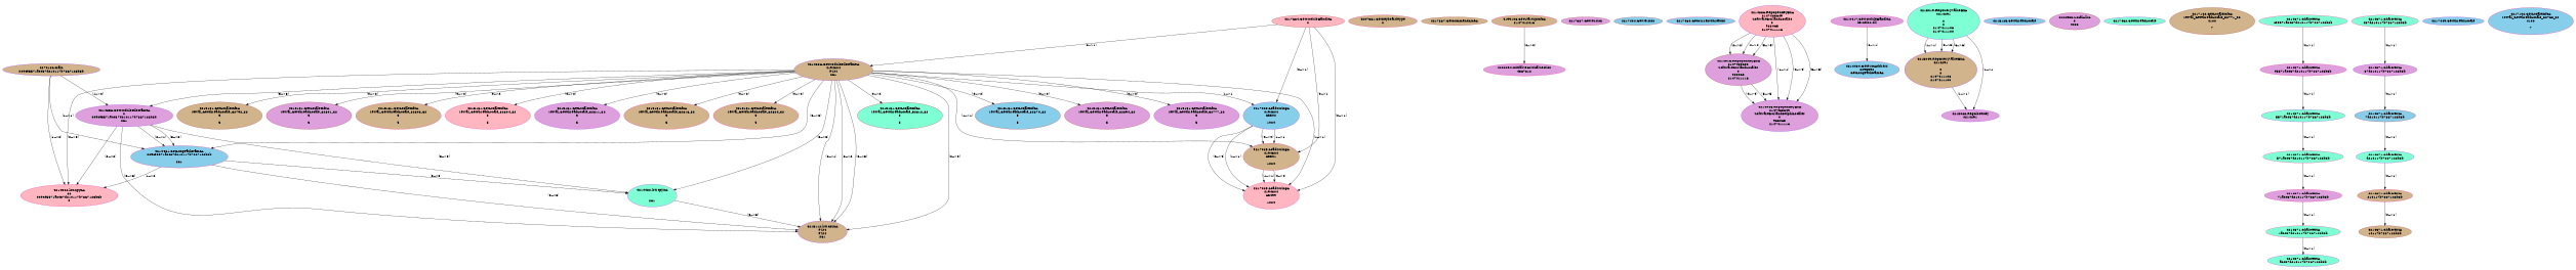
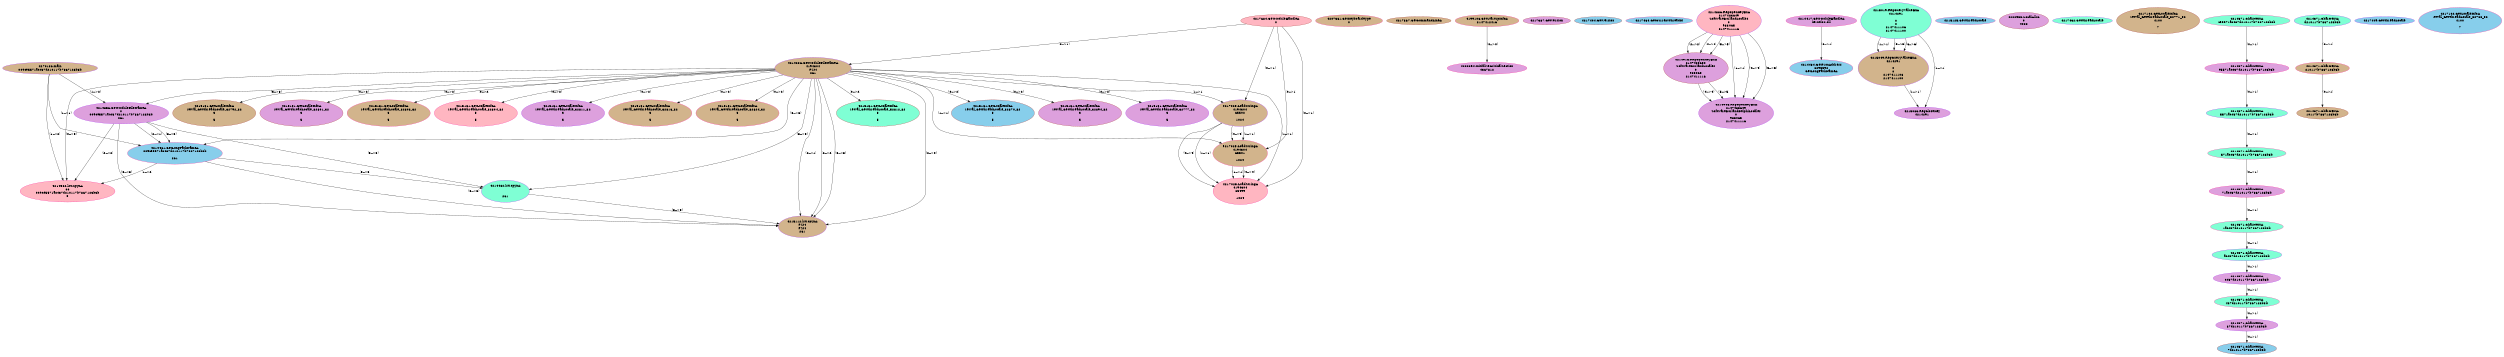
  digraph {
    node [color=deeppink fillcolor=tan style=filled]
    n1 [color=purple label="4270136.main\n009ce5571ac437d210117b7867123b3b"]
    n2 [color=purple fillcolor=plum label="4214856.GetModuleFileNameA\n0\n009ce5571ac437d210117b7867123b3b\n261"]
    n3 [fillcolor=skyblue label="4214461.GetLongPathNameA\n009ce5571ac437d210117b7867123b3b\n\n261"]
    n4 [fillcolor=lightpink label="4214582.lstrcpynA\n00\n009ce5571ac437d210117b7867123b3b\n3"]
    n5 [color=purple fillcolor=aquamarine label="4214482.lstrcpynA\n\n\n261"]
    n6 [color=purple label="4215112.lstrcpynA\nPZM\nPZM\n261"]
    n7 [color=brown fillcolor=lightpink label="4217684.GetModuleHandleA\n0"]
    n8 [color=purple label="4214286.GetModuleFileNameA\n4194304\nPZM\n261"]
-   n9 [color=purple fillcolor=skyblue label="4217025.LoadStringA\n4194304\n65502\n\n1024"]
+   n9 [color=purple label="4217025.LoadStringA\n4194304\n65502\n\n1024"]
    n10 [label="9217025.LoadStringA\n4194304\n65501\n\n1024"]
    n11 [fillcolor=lightpink label="4217025.LoadStringA\n4194304\n65499\n\n1024"]
    n12 [color=brown fillcolor=aquamarine label="4215131.GetLocaleInfoA\nretval_GetThreadLocale_52812_32\n3\n\n5"]
    n13 [color=brown fillcolor=skyblue label="4215131.GetLocaleInfoA\nretval_GetThreadLocale_32870_32\n3\n\n5"]
    n14 [color=brown fillcolor=plum label="4215131.GetLocaleInfoA\nretval_GetThreadLocale_32894_32\n3\n\n5"]
    n15 [color=purple fillcolor=plum label="4215131.GetLocaleInfoA\nretval_GetThreadLocale_32777_32\n3\n\n5"]
    n16 [color=brown label="4215131.GetLocaleInfoA\nretval_GetThreadLocale_32792_32\n3\n\n5"]
    n17 [color=brown fillcolor=plum label="4215131.GetLocaleInfoA\nretval_GetThreadLocale_32801_32\n3\n\n5"]
    n18 [label="4215131.GetLocaleInfoA\nretval_GetThreadLocale_32803_32\n3\n\n5"]
    n19 [fillcolor=lightpink label="4215131.GetLocaleInfoA\nretval_GetThreadLocale_32804_32\n3\n\n5"]
    n20 [color=purple fillcolor=plum label="4215131.GetLocaleInfoA\nretval_GetThreadLocale_32811_32\n3\n\n5"]
    n21 [label="4215131.GetLocaleInfoA\nretval_GetThreadLocale_32816_32\n3\n\n5"]
    n22 [label="4215131.GetLocaleInfoA\nretval_GetThreadLocale_32824_32\n3\n\n5"]
    n23 [label="4207361.GetKeyboardType\n0"]
    n24 [color=brown label="4217367.GetCommandLineA\n"]
    n25 [label="4199106.GetStartupInfoA\n2147412416"]
    n26 [fillcolor=plum label="4200894.InitializeCriticalSection\n4367812"]
    n27 [color=brown fillcolor=plum label="4217387.GetVersion\n"]
    n28 [color=brown fillcolor=skyblue label="4217404.GetVersion\n"]
    n29 [fillcolor=skyblue label="4217464.GetCurrentThreadId\n"]
    n30 [color=purple fillcolor=lightpink label="4214886.RegOpenKeyExA\n2147483649\nSoftware\Borland\Locales\n0\n983065\n2147411116"]
    n31 [color=brown fillcolor=plum label="4214916.RegOpenKeyExA\n2147483650\nSoftware\Borland\Locales\n0\n983065\n2147411116"]
    n32 [color=purple fillcolor=plum label="4214946.RegOpenKeyExA\n2147483649\nSoftware\Borland\Delphi\Locales\n0\n983065\n2147411116"]
    n33 [fillcolor=plum label="4214417.GetModuleHandleA\nkernel32.dll"]
    n34 [fillcolor=skyblue label="4214434.GetProcAddress\n6295592\nGetLongPathNameA"]
    n35 [color=purple fillcolor=aquamarine label="4215019.RegQueryValueExA\n4214291\n\n0\n0\n2147411106\n2147411100"]
    n36 [color=purple label="4215049.RegQueryValueExA\n4214291\n\n0\n0\n2147411106\n2147411100"]
    n37 [color=purple fillcolor=plum label="4215083.RegCloseKey\n4214291"]
    n38 [fillcolor=skyblue label="4215125.GetThreadLocale\n"]
    n39 [color=brown fillcolor=plum label="4200955.LocalAlloc\n0\n4088"]
    n40 [color=purple fillcolor=aquamarine label="4217432.GetThreadLocale\n"]
    n41 [color=brown label="4217102.GetLocaleInfoA\nretval_GetThreadLocale_32771_32\n4100\n\n7"]
    n42 [fillcolor=aquamarine label="4214371.CharNextA\nce5571ac437d210117b7867123b3b"]
    n43 [fillcolor=plum label="4214371.CharNextA\ne5571ac437d210117b7867123b3b"]
    n44 [color=purple fillcolor=aquamarine label="4214371.CharNextA\n5571ac437d210117b7867123b3b"]
    n45 [fillcolor=aquamarine label="4214371.CharNextA\n571ac437d210117b7867123b3b"]
    n46 [fillcolor=plum label="4214371.CharNextA\n71ac437d210117b7867123b3b"]
    n47 [fillcolor=aquamarine label="4214371.CharNextA\n1ac437d210117b7867123b3b"]
    n48 [color=purple fillcolor=aquamarine label="4214371.CharNextA\nac437d210117b7867123b3b"]
+   n49 [color=purple fillcolor=plum label="4214371.CharNextA\nc437d210117b7867123b3b"]
    n50 [fillcolor=aquamarine label="4214371.CharNextA\n437d210117b7867123b3b"]
    n51 [color=purple fillcolor=plum label="4214371.CharNextA\n37d210117b7867123b3b"]
    n52 [color=brown fillcolor=skyblue label="4214371.CharNextA\n7d210117b7867123b3b"]
    n53 [color=purple fillcolor=aquamarine label="4214371.CharNextA\nd210117b7867123b3b"]
    n54 [label="4214371.CharNextA\n210117b7867123b3b"]
    n55 [color=brown label="4214371.CharNextA\n10117b7867123b3b"]
    n56 [color=purple fillcolor=skyblue label="4217449.GetThreadLocale\n"]
    n57 [fillcolor=skyblue label="4217102.GetLocaleInfoA\nretval_GetThreadLocale_32768_32\n4100\n\n7"]
    n1 -> n2 [label="(1-->2)"]
    n1 -> n3 [label="(1-->1)"]
    n1 -> n4 [label="(1-->2)"]
    n2 -> n3 [label="(2-->1)"]
    n2 -> n3 [label="(3-->3)"]
    n2 -> n4 [label="(2-->2)"]
    n2 -> n5 [label="(3-->3)"]
    n2 -> n6 [label="(3-->3)"]
    n3 -> n4 [label="(1-->2)"]
    n3 -> n5 [label="(3-->3)"]
    n3 -> n6 [label="(3-->3)"]
    n5 -> n6 [label="(3-->3)"]
    n7 -> n8 [label="(0-->1)"]
    n7 -> n9 [label="(0-->1)"]
    n7 -> n10 [label="(0-->1)"]
    n7 -> n11 [label="(0-->1)"]
    n8 -> n2 [label="(3-->3)"]
    n8 -> n3 [label="(3-->3)"]
    n8 -> n4 [label="(0-->3)"]
    n8 -> n5 [label="(3-->3)"]
    n8 -> n6 [label="(2-->1)"]
    n8 -> n6 [label="(2-->2)"]
    n8 -> n6 [label="(3-->3)"]
    n8 -> n6 [label="(2-->0)"]
    n8 -> n9 [label="(1-->1)"]
    n8 -> n10 [label="(1-->1)"]
    n8 -> n11 [label="(1-->1)"]
    n8 -> n12 [label="(0-->2)"]
    n8 -> n13 [label="(0-->2)"]
    n8 -> n14 [label="(0-->2)"]
    n8 -> n15 [label="(0-->2)"]
    n8 -> n16 [label="(0-->2)"]
    n8 -> n17 [label="(0-->2)"]
    n8 -> n18 [label="(0-->2)"]
    n8 -> n19 [label="(0-->2)"]
    n8 -> n20 [label="(0-->2)"]
    n8 -> n21 [label="(0-->2)"]
    n8 -> n22 [label="(0-->2)"]
    n9 -> n10 [label="(1-->1)"]
    n9 -> n10 [label="(4-->4)"]
    n9 -> n11 [label="(1-->1)"]
    n9 -> n11 [label="(4-->4)"]
    n10 -> n11 [label="(1-->1)"]
    n10 -> n11 [label="(4-->4)"]
    n25 -> n26 [label="(0-->0)"]
    n30 -> n31 [label="(2-->2)"]
    n30 -> n31 [label="(4-->4)"]
    n30 -> n31 [label="(5-->5)"]
    n30 -> n32 [label="(1-->1)"]
    n30 -> n32 [label="(4-->4)"]
    n30 -> n32 [label="(5-->5)"]
    n31 -> n32 [label="(4-->4)"]
    n31 -> n32 [label="(5-->5)"]
    n33 -> n34 [label="(0-->1)"]
    n35 -> n36 [label="(1-->1)"]
    n35 -> n36 [label="(5-->5)"]
    n35 -> n36 [label="(6-->6)"]
    n35 -> n37 [label="(1-->1)"]
    n36 -> n37 [label="(1-->1)"]
    n42 -> n43 [label="(0-->1)"]
    n43 -> n44 [label="(0-->1)"]
    n44 -> n45 [label="(0-->1)"]
    n45 -> n46 [label="(0-->1)"]
    n46 -> n47 [label="(0-->1)"]
    n47 -> n48 [label="(0-->1)"]
+   n48 -> n49 [label="(0-->1)"]
+   n49 -> n50 [label="(0-->1)"]
    n50 -> n51 [label="(0-->1)"]
    n51 -> n52 [label="(0-->1)"]
-   n52 -> n53 [label="(0-->1)"]
    n53 -> n54 [label="(0-->1)"]
    n54 -> n55 [label="(0-->1)"]
  }
